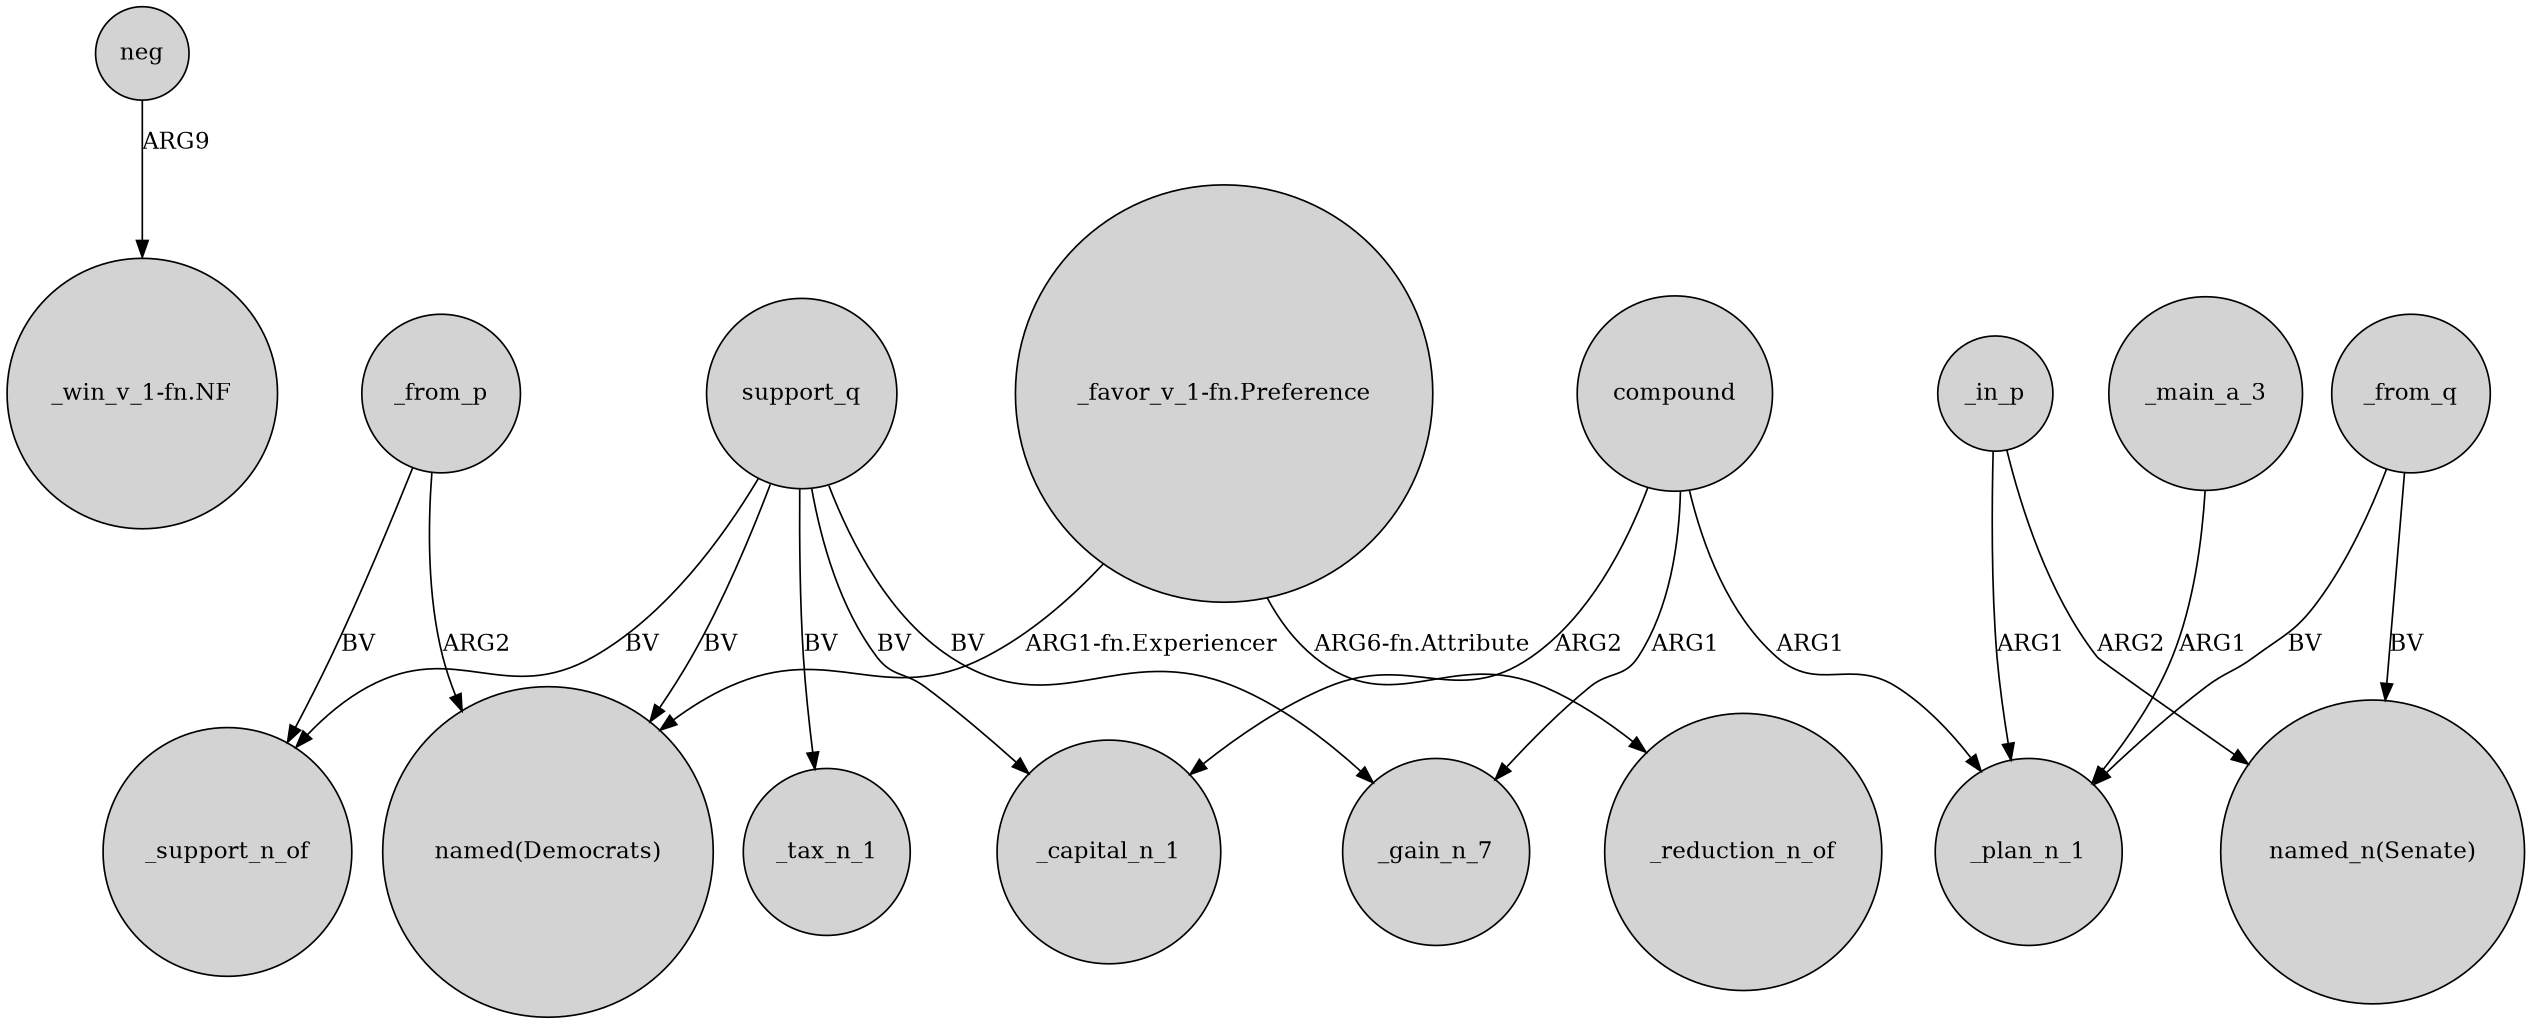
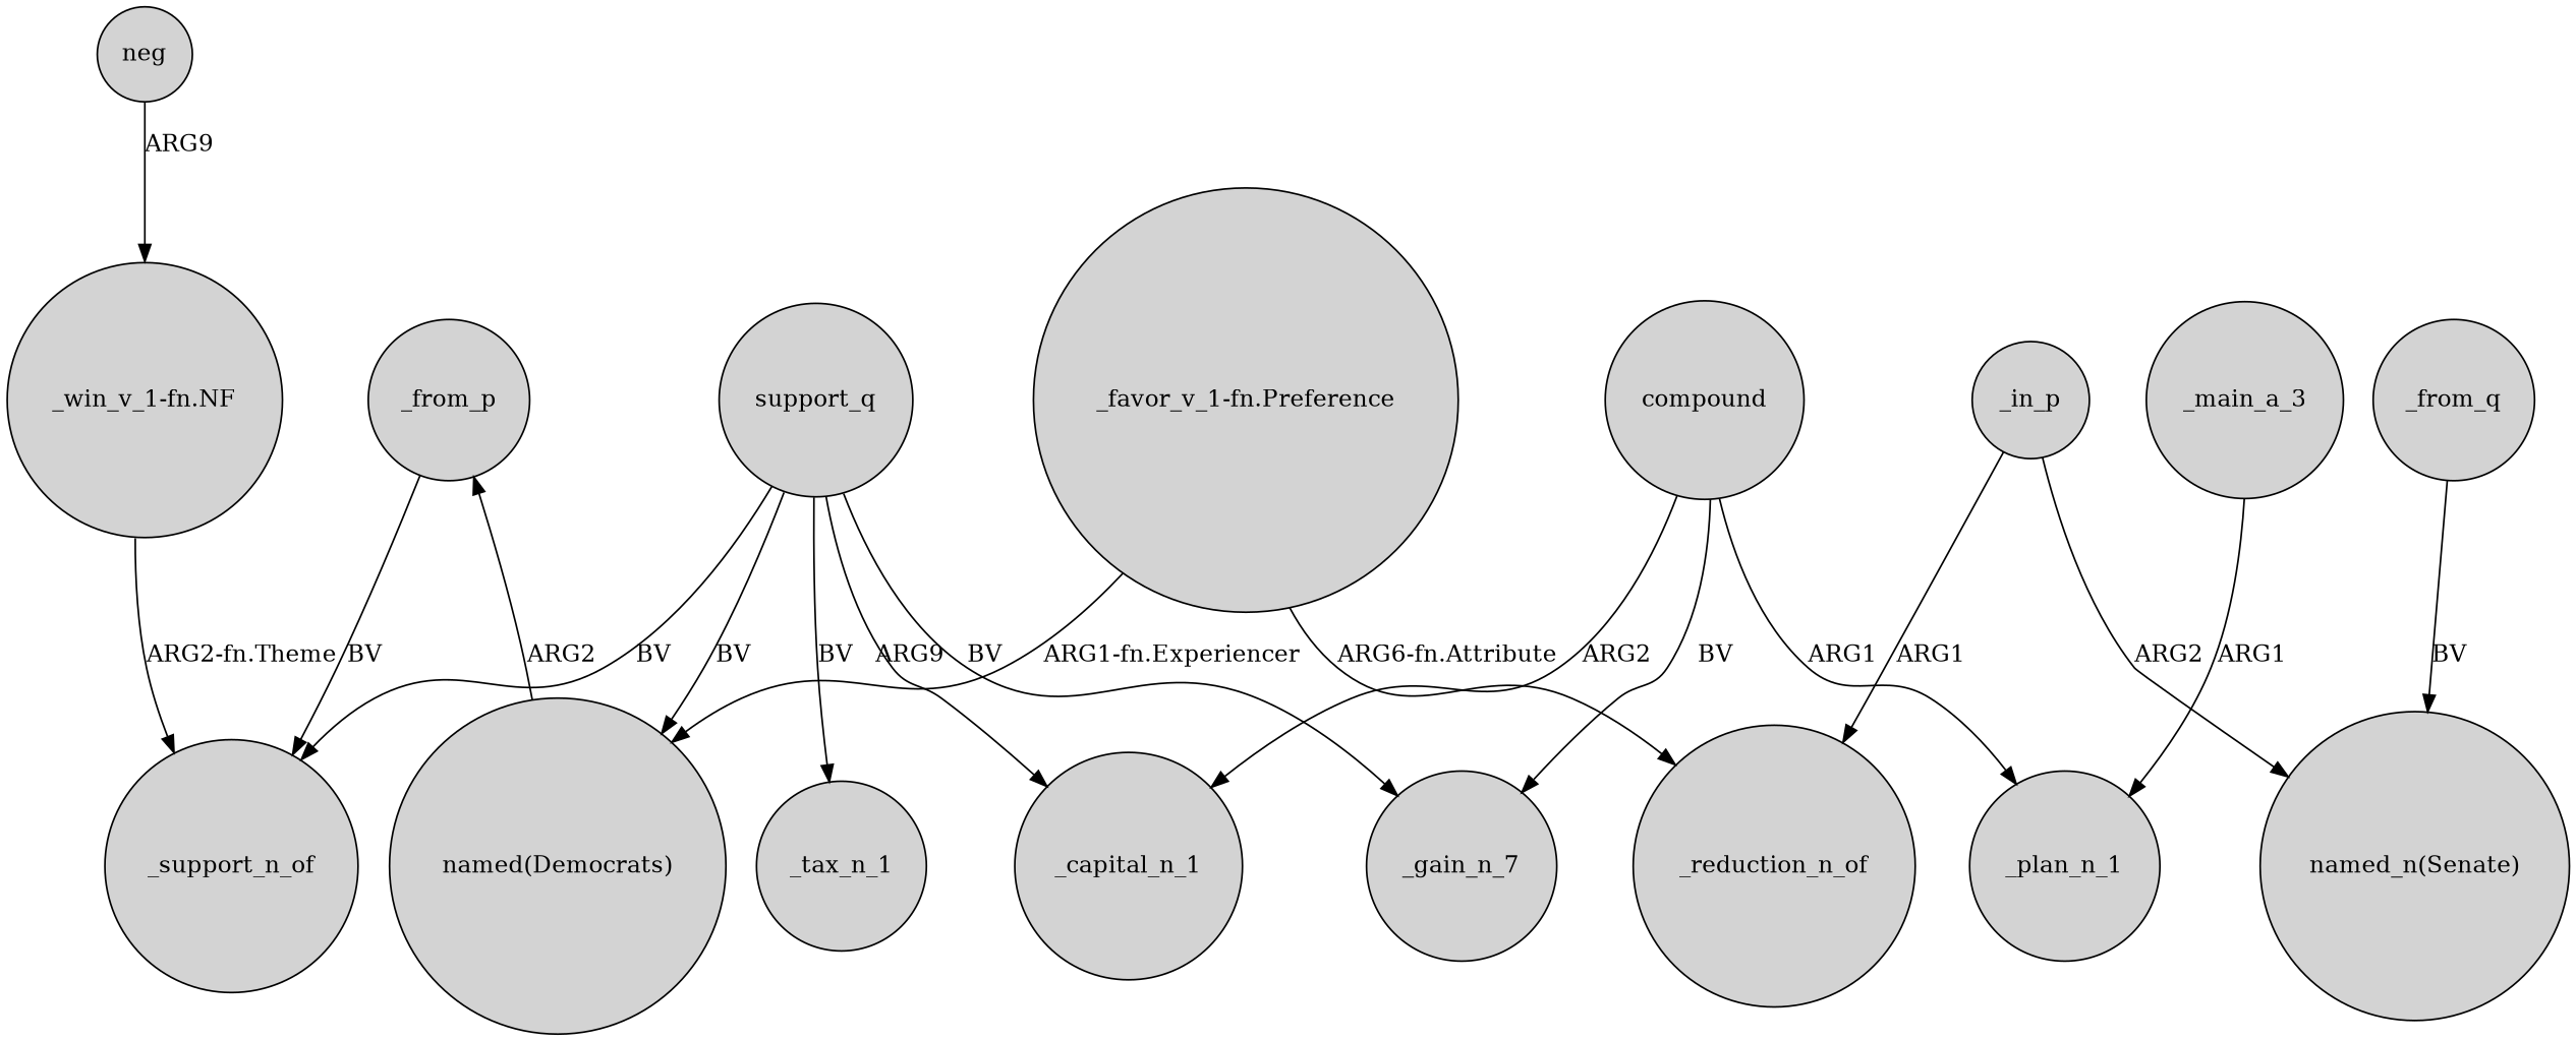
  digraph {
    node [shape=circle style=filled]
    neg
    "_win_v_1-fn.NF"
    _support_n_of
    _from_p
    "named(Democrats)"
    compound
    _plan_n_1
    _capital_n_1
    n9 [label=_gain_n_7]
    n10 [label=support_q]
    _tax_n_1
    n12 [label=_from_q]
    "named_n(Senate)"
    "_favor_v_1-fn.Preference"
    _reduction_n_of
    _in_p
    n17 [label=_main_a_3]
    neg -> "_win_v_1-fn.NF" [label=ARG9]
+   "_win_v_1-fn.NF" -> _support_n_of [label="ARG2-fn.Theme"]
    _from_p -> _support_n_of [label=BV]
-   _from_p -> "named(Democrats)" [label=ARG2]
+   "named(Democrats)" -> _from_p [label=ARG2]
    compound -> _plan_n_1 [label=ARG1]
    compound -> _capital_n_1 [label=ARG2]
-   compound -> n9 [label=ARG1]
+   compound -> n9 [label=BV]
    n10 -> _support_n_of [label=BV]
    n10 -> "named(Democrats)" [label=BV]
-   n10 -> _capital_n_1 [label=BV]
+   n10 -> _capital_n_1 [label=ARG9]
    n10 -> n9 [label=BV]
    n10 -> _tax_n_1 [label=BV]
-   n12 -> _plan_n_1 [label=BV]
    n12 -> "named_n(Senate)" [label=BV]
    "_favor_v_1-fn.Preference" -> "named(Democrats)" [label="ARG1-fn.Experiencer"]
    "_favor_v_1-fn.Preference" -> _reduction_n_of [label="ARG6-fn.Attribute"]
-   _in_p -> _plan_n_1 [label=ARG1]
+   _in_p -> _reduction_n_of [label=ARG1]
    _in_p -> "named_n(Senate)" [label=ARG2]
    n17 -> _plan_n_1 [label=ARG1]
  }
